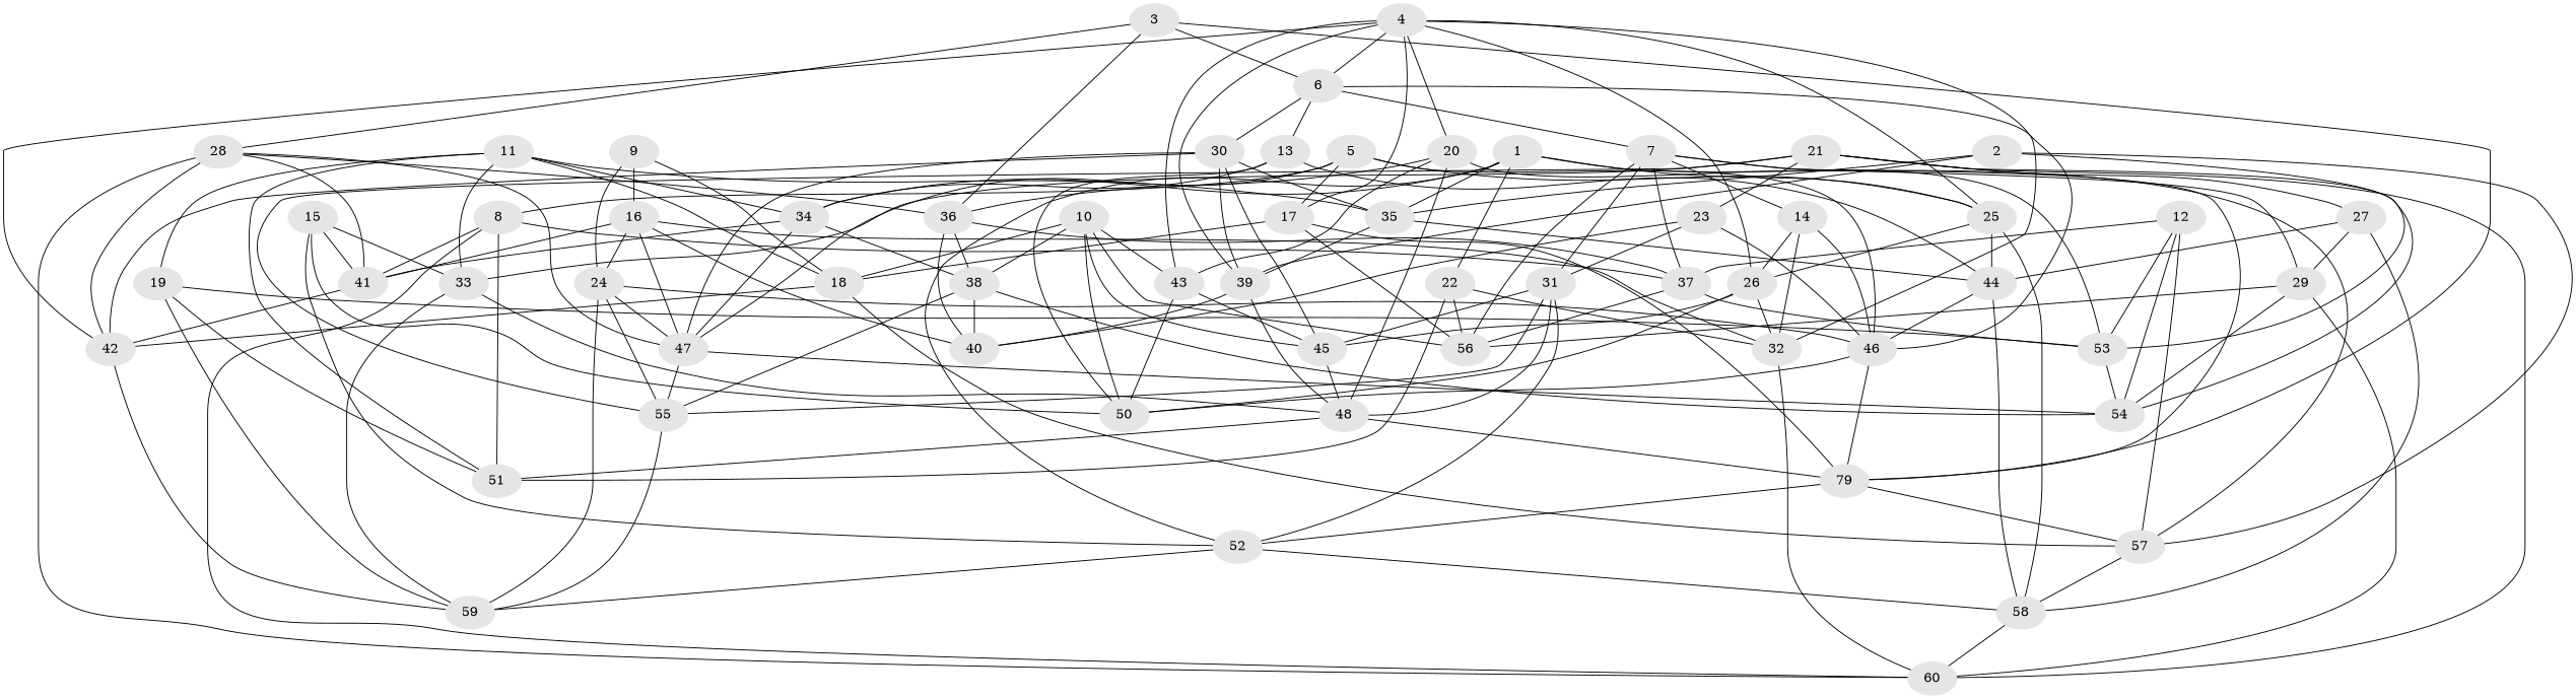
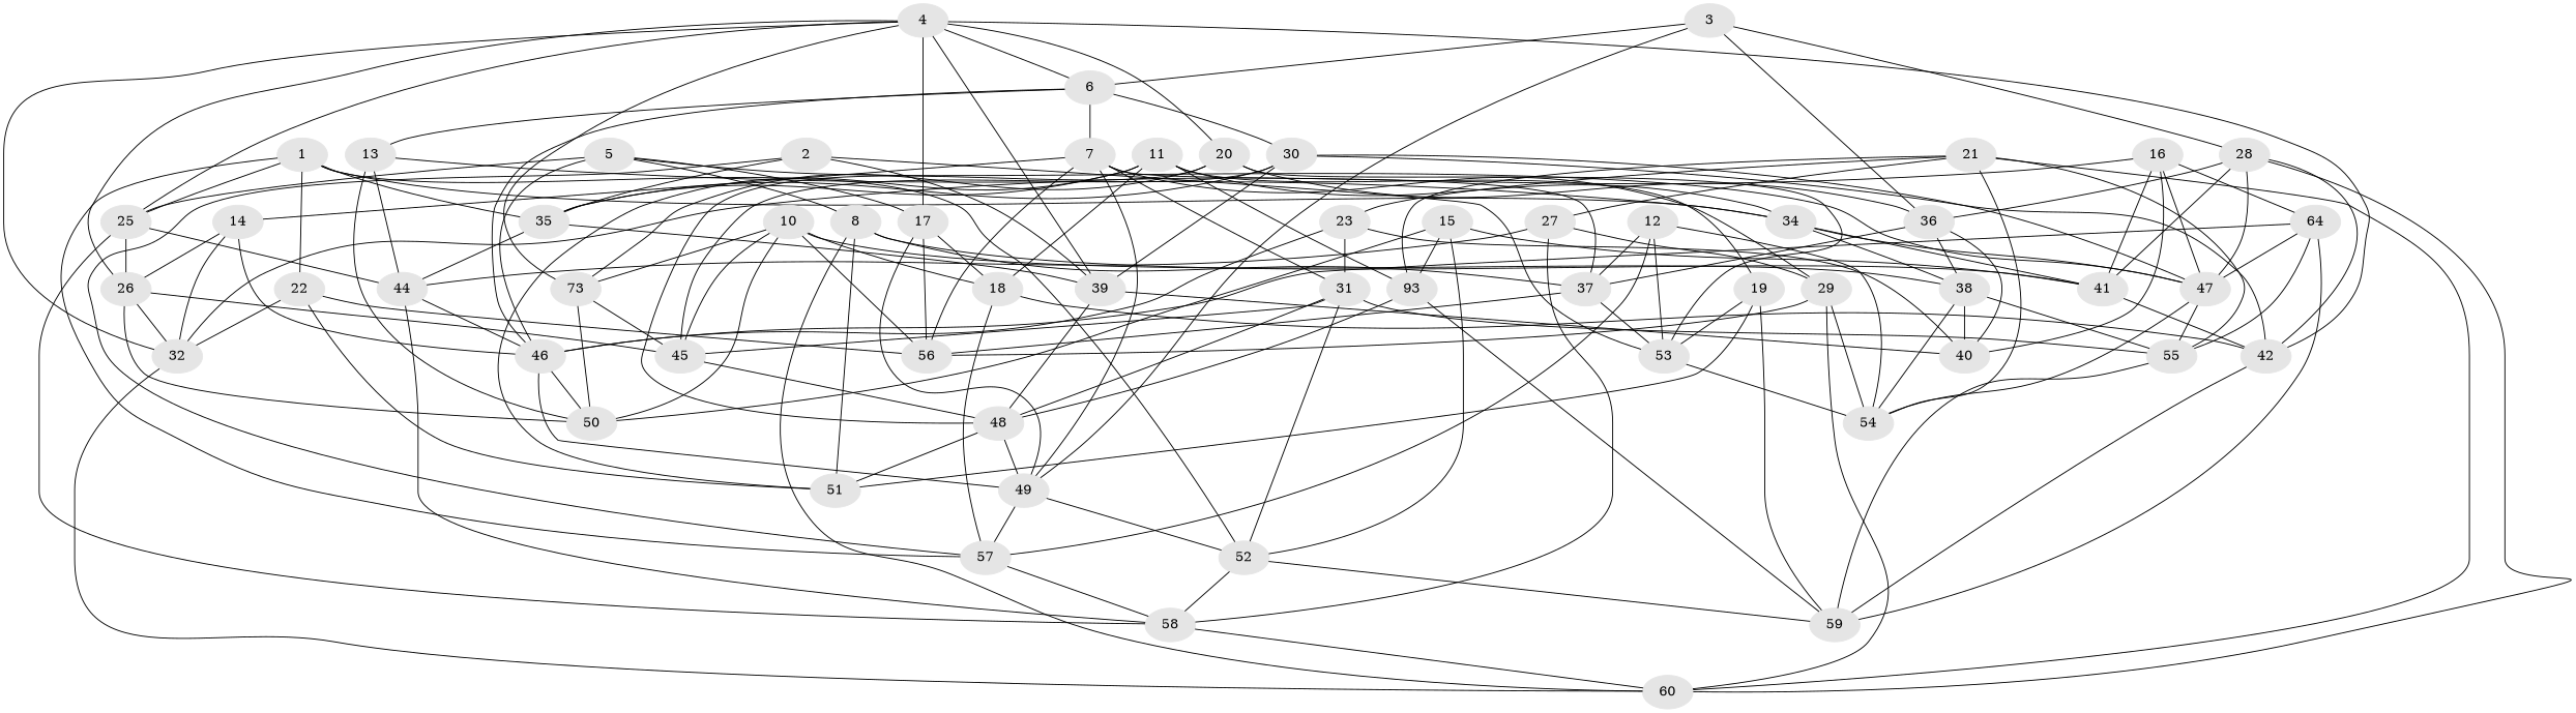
  graph {
    node [color=gray90 style=filled]
    edge [weight=1.0]
    1
    22
    25
    34
    35
    52
    57
    32
    56
    51
    26
    44
    58
    47
    41
    38
    39
    59
    2
    53
    40
    48
    54
    3
    6
    28
    36
-   49 [label=79]
+   49
    46
    7
    13
    30
    42
    60
    37
    4
    17
    20
-   43
+   43 [label=73]
    18
    45
    50
    5
    8
    55
    14
    29
    31
-   9
    16
-   24
+   24 [label=64]
    10
    11
    19
-   33
+   33 [label=93]
    12
    15
    21
    23
    27
    1 -- 22
    1 -- 25
    1 -- 34
    1 -- 35
    1 -- 52
    1 -- 57
    22 -- 32
    22 -- 56
    22 -- 51
    25 -- 26
    25 -- 44
    25 -- 58
    34 -- 47
    34 -- 41
    34 -- 38
    35 -- 44
    35 -- 39
    52 -- 58
    52 -- 59
    57 -- 58
    32 -- 60
    26 -- 32
    26 -- 45
    26 -- 50
    44 -- 58
    44 -- 46
    58 -- 60
    47 -- 54
    47 -- 55
    41 -- 42
    38 -- 40
    38 -- 54
    38 -- 55
    39 -- 40
    39 -- 48
    2 -- 35
    2 -- 57
    2 -- 39
    2 -- 53
    53 -- 54
    48 -- 51 [weight=2.0]
    48 -- 49 [weight=2.0]
    3 -- 6
    3 -- 28
    3 -- 36
    3 -- 49
    6 -- 46
    6 -- 7
    6 -- 13
    6 -- 30
    28 -- 47
    28 -- 41
    28 -- 36
    28 -- 42
    28 -- 60
    36 -- 38
    36 -- 40
    36 -- 37
    49 -- 52
    49 -- 57
    46 -- 49
    46 -- 50
    7 -- 56
    7 -- 49
    7 -- 37
    7 -- 14
    7 -- 29
    7 -- 31
    13 -- 34
    13 -- 44
    13 -- 50
    30 -- 35
    30 -- 47
    30 -- 39
    30 -- 42
    30 -- 45
    42 -- 59
    37 -- 56
    37 -- 53
    4 -- 25
    4 -- 32
    4 -- 26
    4 -- 39
    4 -- 6
    4 -- 42
    4 -- 17
    4 -- 20
    4 -- 43
    17 -- 56
    17 -- 49
    17 -- 18
    20 -- 53
    20 -- 48 [weight=2.0]
    20 -- 36
    20 -- 43
    43 -- 45
    43 -- 50
    18 -- 57
    18 -- 42
    45 -- 48
    5 -- 25
    5 -- 47
    5 -- 46 [weight=2.0]
    5 -- 17
    5 -- 8
    8 -- 51
    8 -- 41
    8 -- 60
    8 -- 37
    55 -- 59
    14 -- 32
    14 -- 26
    14 -- 46
    29 -- 56
    29 -- 54
    29 -- 60
    31 -- 52
    31 -- 48
    31 -- 45
    31 -- 55
-   9 -- 18
-   9 -- 16
-   9 -- 24
    16 -- 32
    16 -- 47
    16 -- 41
    16 -- 40
    16 -- 24
    24 -- 47
    24 -- 59
    24 -- 46
    24 -- 55
    10 -- 56
    10 -- 38
    10 -- 43
    10 -- 18
    10 -- 45
    10 -- 50
    11 -- 34
    11 -- 35
    11 -- 51
    11 -- 18
    11 -- 19
    11 -- 33
    19 -- 51
    19 -- 59
    19 -- 53
    33 -- 59
    33 -- 48
    12 -- 57
    12 -- 53
    12 -- 54
    12 -- 37
    15 -- 52
    15 -- 41
    15 -- 50
    15 -- 33
    21 -- 54
    21 -- 60
    21 -- 55
    21 -- 33
    21 -- 23
    21 -- 27
    23 -- 40
    23 -- 46
    23 -- 31
    27 -- 44
    27 -- 58
    27 -- 29
  }
